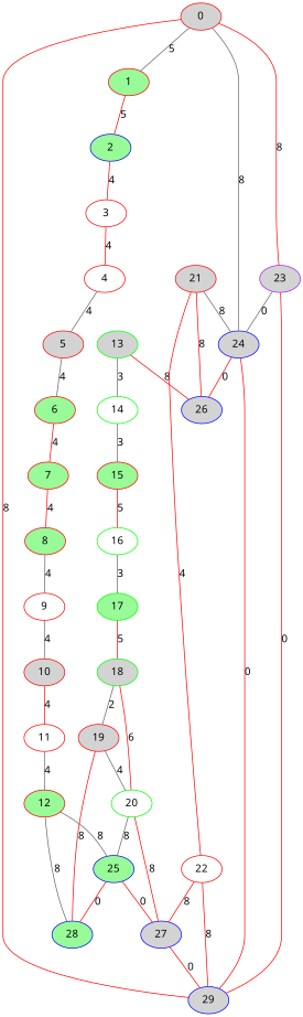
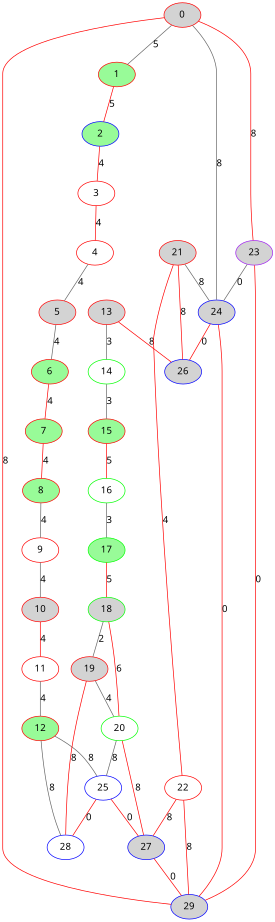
  graph {
    fontname="Noto Sans"
    node [color=red fillcolor=lightgrey fontname="Noto Sans" style=filled weight=1]
    edge [color=red fontname="Noto Sans"]
    1 [fillcolor=palegreen]
    0
    23 [color=purple weight=4]
    24 [color=blue weight=3]
    29 [color=blue weight=3]
    2 [color=blue fillcolor=palegreen]
    26 [color=blue weight=3]
    3 [fillcolor=white]
    4 [fillcolor=white]
    5
    6 [fillcolor=palegreen]
    7 [fillcolor=palegreen]
    8 [fillcolor=palegreen]
    9 [fillcolor=white]
    10
    11 [fillcolor=white]
    12 [fillcolor=palegreen]
-   25 [color=blue fillcolor=palegreen weight=3]
-   28 [color=blue fillcolor=palegreen weight=3]
+   25 [color=blue fillcolor=white weight=3]
+   28 [color=blue fillcolor=white weight=3]
    27 [color=blue weight=3]
    14 [color=green fillcolor=white weight=2]
-   13 [color=green]
+   13
    15 [fillcolor=palegreen]
    16 [color=green fillcolor=white weight=2]
    17 [color=green fillcolor=palegreen weight=2]
    18 [color=green weight=2]
    19
    20 [color=green fillcolor=white weight=2]
    21
    22 [fillcolor=white]
    1 -- 2 [label=5]
    0 -- 1 [color=gray40 label=5]
    0 -- 23 [label=8]
    0 -- 24 [color=gray40 label=8]
    0 -- 29 [label=8]
    23 -- 24 [color=gray40 label=0]
    23 -- 29 [label=0]
    24 -- 29 [label=0]
    24 -- 26 [label=0]
    2 -- 3 [label=4]
    3 -- 4 [label=4]
    4 -- 5 [color=gray40 label=4]
    5 -- 6 [color=gray40 label=4]
    6 -- 7 [label=4]
    7 -- 8 [label=4]
    8 -- 9 [color=gray40 label=4]
    9 -- 10 [color=gray40 label=4]
    10 -- 11 [label=4]
    11 -- 12 [color=gray40 label=4]
    12 -- 25 [color=gray40 label=8]
    12 -- 28 [color=gray40 label=8]
    25 -- 28 [label=0]
    25 -- 27 [label=0]
    27 -- 29 [label=0]
    14 -- 15 [color=gray40 label=3]
    13 -- 26 [label=8]
    13 -- 14 [color=gray40 label=3]
    15 -- 16 [label=5]
    16 -- 17 [color=gray40 label=3]
    17 -- 18 [label=5]
    18 -- 19 [color=gray40 label=2]
    18 -- 20 [label=6]
    19 -- 28 [label=8]
    19 -- 20 [color=gray40 label=4]
    20 -- 25 [color=gray40 label=8]
    20 -- 27 [label=8]
    21 -- 24 [color=gray40 label=8]
    21 -- 26 [label=8]
    21 -- 22 [label=4]
    22 -- 29 [label=8]
    22 -- 27 [label=8]
  }
